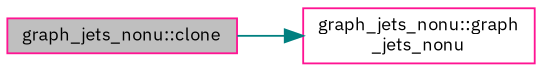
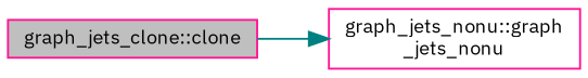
  digraph {
    rankdir=LR
    fontname="IBM Plex Sans"
    node [color=deeppink fontname="IBM Plex Sans" fontsize=10 shape=record style=filled]
-   n1 [fillcolor=grey75 fontcolor=black height=0.2 label="graph_jets_nonu::clone" width=0.4]
+   n1 [fillcolor=grey75 fontcolor=black height=0.2 label="graph_jets_clone::clone" width=0.4]
    n2 [fillcolor=white height=0.2 label="graph_jets_nonu::graph\l_jets_nonu" width=0.4]
    n1 -> n2 [color=teal fontname="IBM Plex Sans" fontsize=10 labelfontname=Helvetica labelfontsize=10 style=solid]
  }
